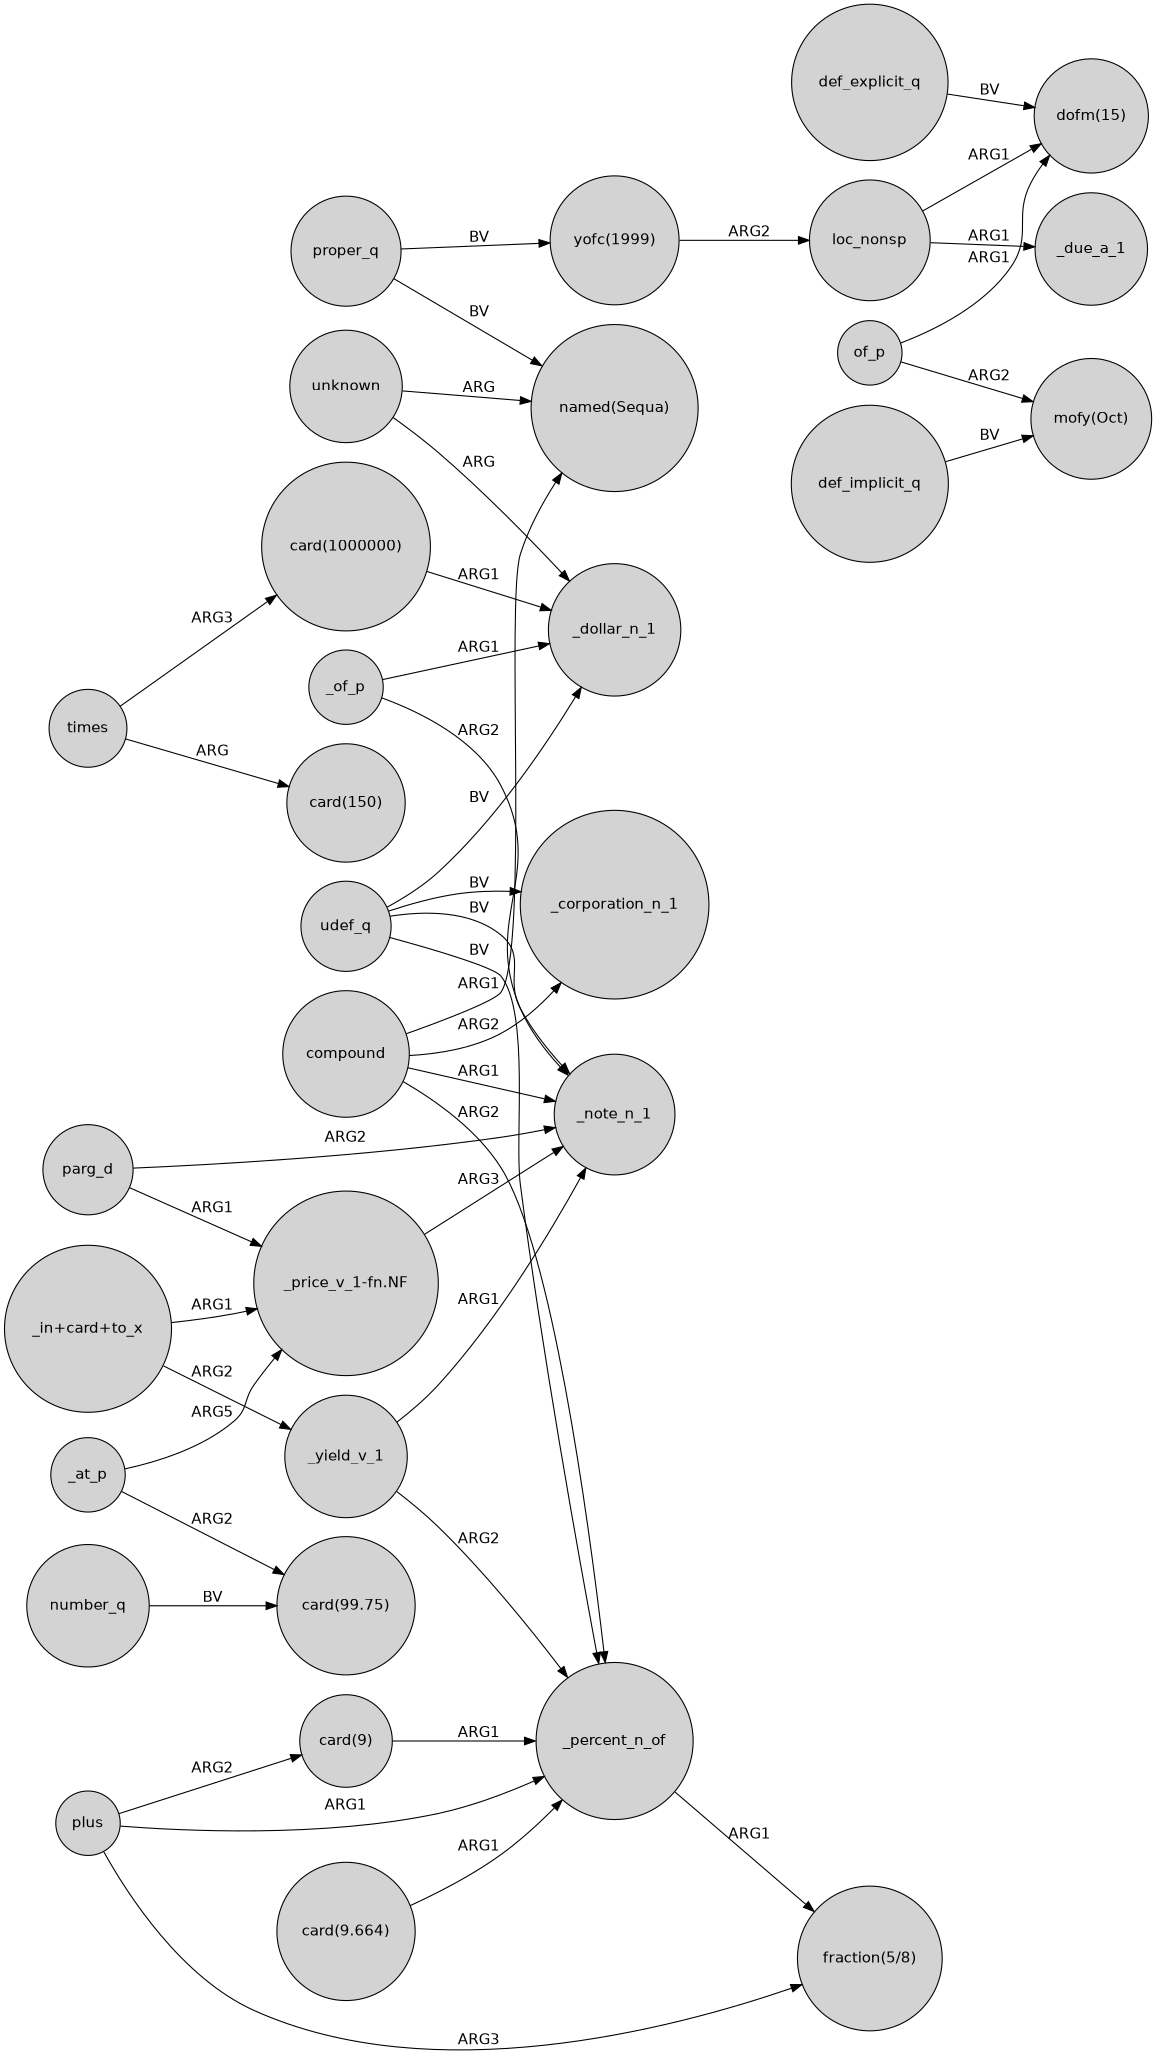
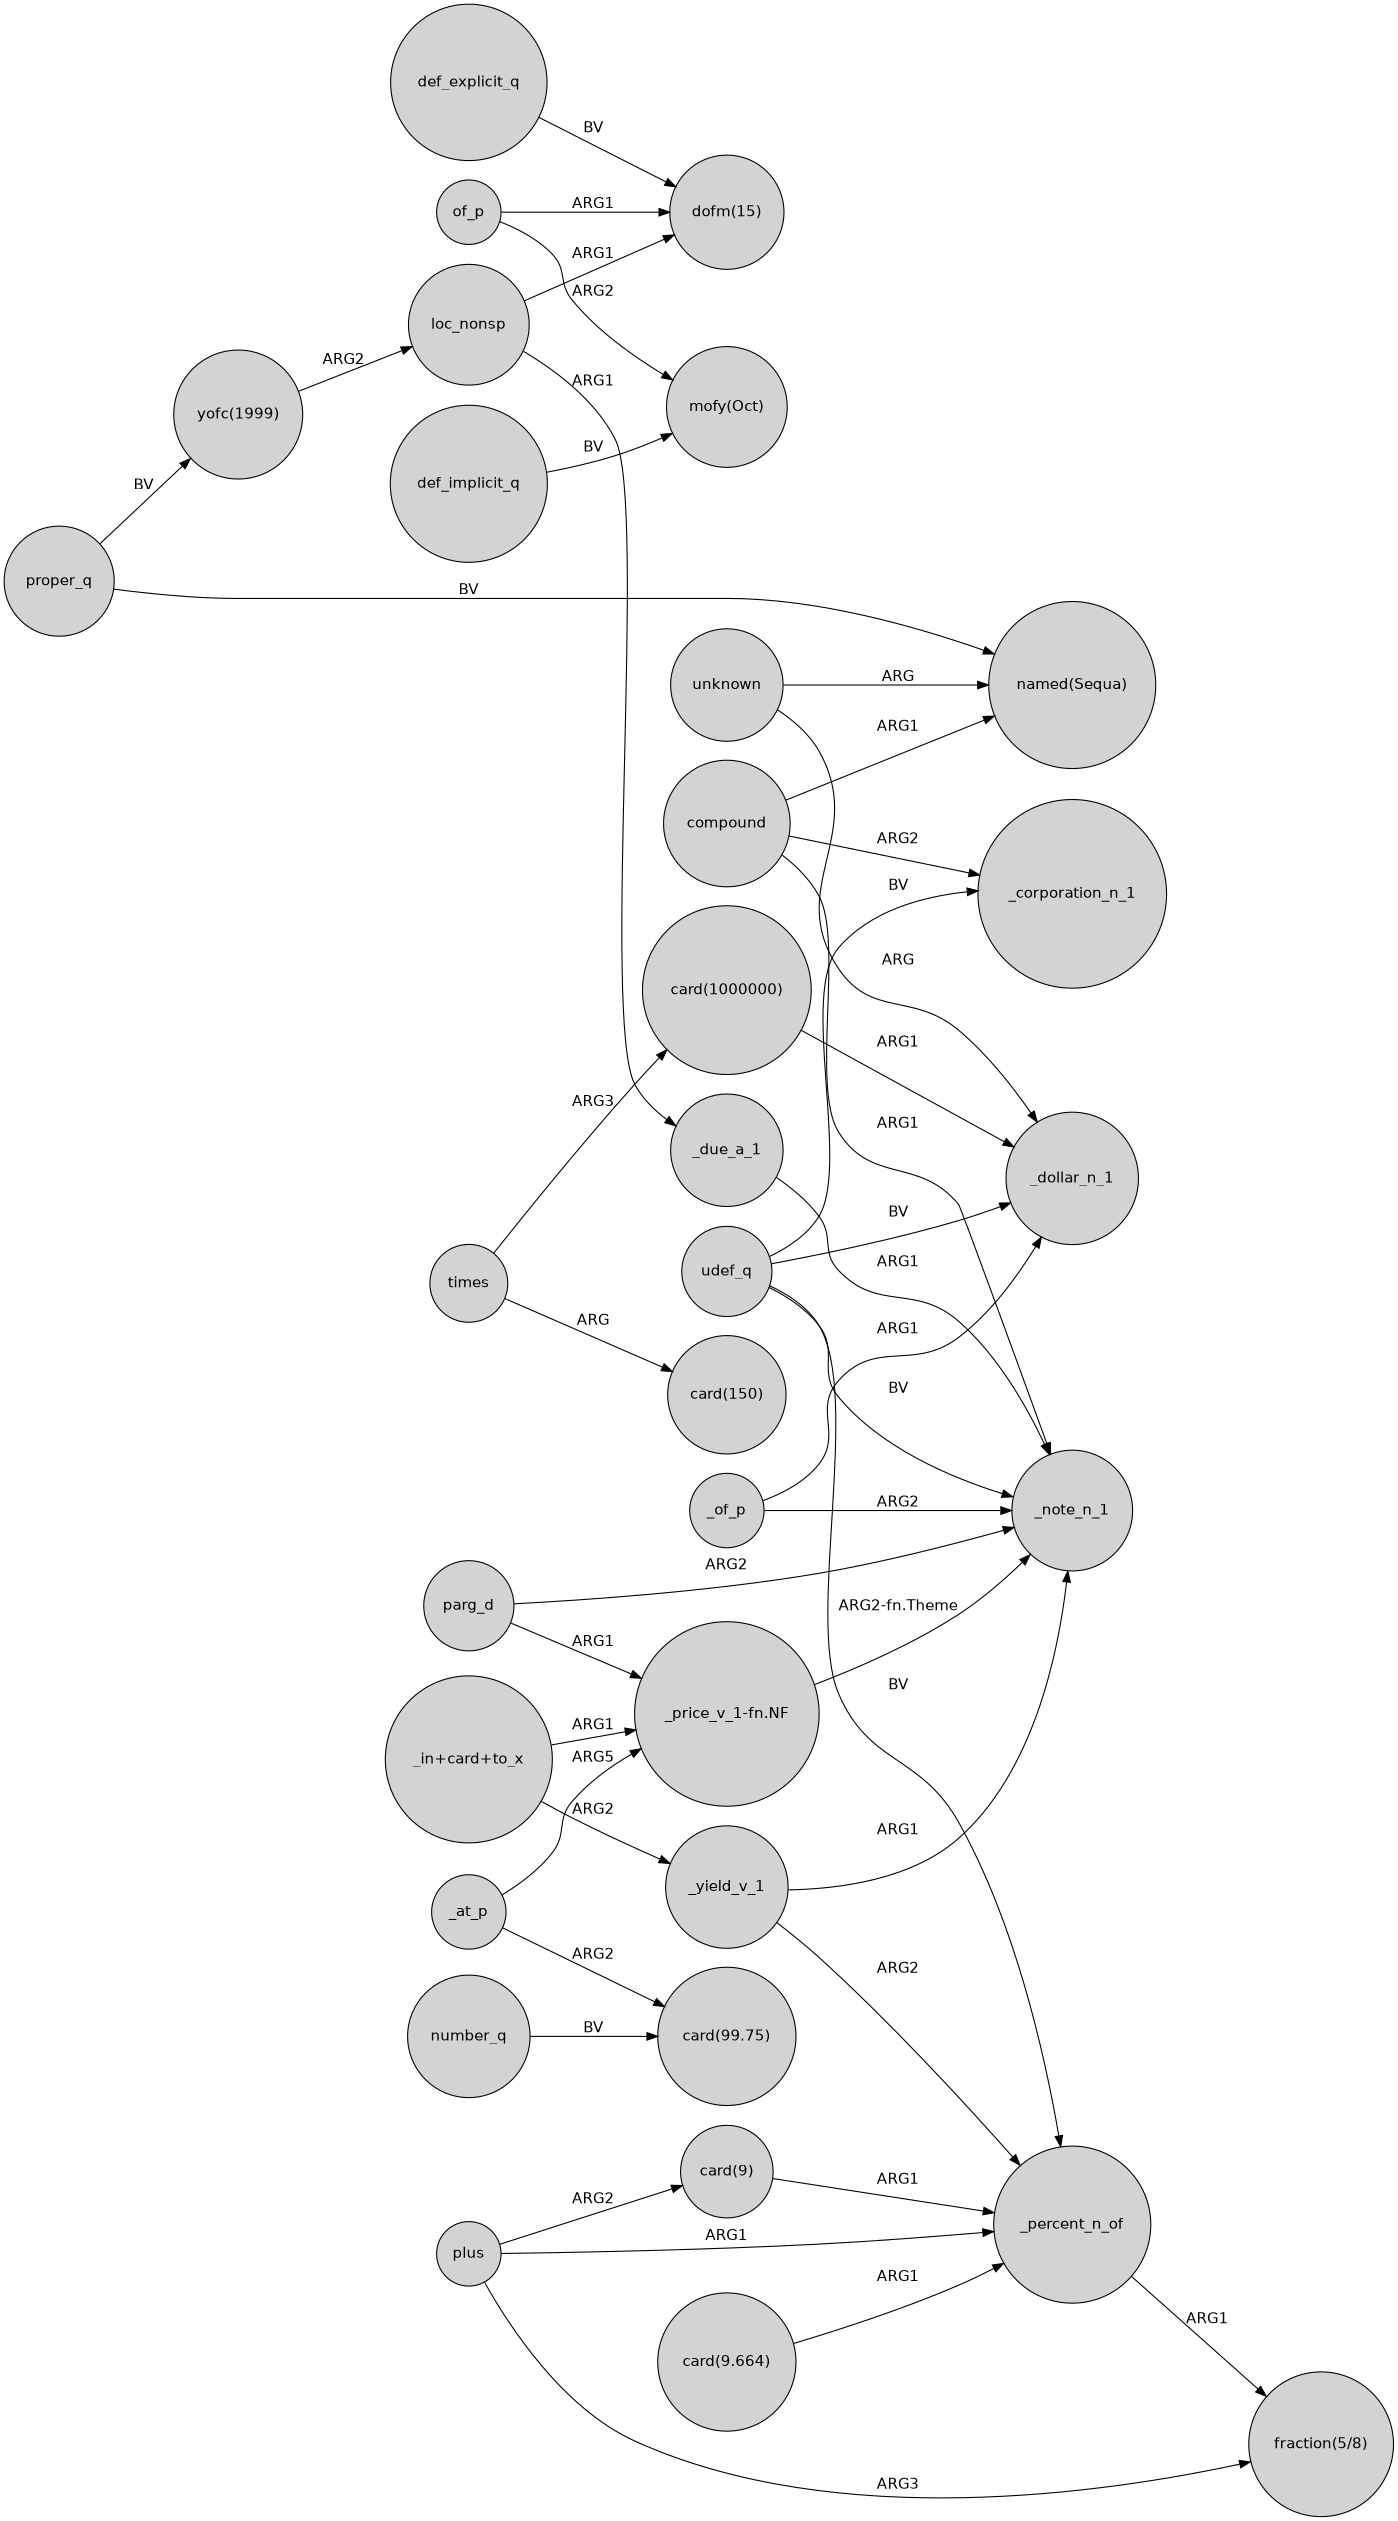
  digraph {
    fontname="DejaVu Sans"
    rankdir=LR
    node [fontname="DejaVu Sans" shape=circle style=filled]
    edge [fontname="DejaVu Sans"]
    loc_nonsp
    "dofm(15)"
    _due_a_1
    "yofc(1999)"
    _note_n_1
    "card(9.664)"
    _percent_n_of
    "fraction(5/8)"
    "card(1000000)"
    _dollar_n_1
    def_explicit_q
    "card(9)"
    proper_q
    "named(Sequa)"
    number_q
    "card(99.75)"
    def_implicit_q
    "mofy(Oct)"
    compound
    _corporation_n_1
    _of_p
    "_price_v_1-fn.NF"
    unknown
    plus
    of_p
    _yield_v_1
    times
    "card(150)"
    _at_p
    udef_q
    n31 [label="_in+card+to_x"]
    parg_d
    loc_nonsp -> "dofm(15)" [label=ARG1]
    loc_nonsp -> _due_a_1 [label=ARG1]
+   _due_a_1 -> _note_n_1 [label=ARG1]
    "yofc(1999)" -> loc_nonsp [label=ARG2]
    "card(9.664)" -> _percent_n_of [label=ARG1]
    _percent_n_of -> "fraction(5/8)" [label=ARG1]
    "card(1000000)" -> _dollar_n_1 [label=ARG1]
    def_explicit_q -> "dofm(15)" [label=BV]
    "card(9)" -> _percent_n_of [label=ARG1]
    proper_q -> "yofc(1999)" [label=BV]
    proper_q -> "named(Sequa)" [label=BV]
    number_q -> "card(99.75)" [label=BV]
    def_implicit_q -> "mofy(Oct)" [label=BV]
    compound -> _note_n_1 [label=ARG1]
-   compound -> _percent_n_of [label=ARG2]
    compound -> "named(Sequa)" [label=ARG1]
    compound -> _corporation_n_1 [label=ARG2]
    _of_p -> _note_n_1 [label=ARG2]
    _of_p -> _dollar_n_1 [label=ARG1]
-   "_price_v_1-fn.NF" -> _note_n_1 [label=ARG3]
+   "_price_v_1-fn.NF" -> _note_n_1 [label="ARG2-fn.Theme"]
    unknown -> _dollar_n_1 [label=ARG]
    unknown -> "named(Sequa)" [label=ARG]
    plus -> _percent_n_of [label=ARG1]
    plus -> "fraction(5/8)" [label=ARG3]
    plus -> "card(9)" [label=ARG2]
    of_p -> "dofm(15)" [label=ARG1]
    of_p -> "mofy(Oct)" [label=ARG2]
    _yield_v_1 -> _note_n_1 [label=ARG1]
    _yield_v_1 -> _percent_n_of [label=ARG2]
    times -> "card(1000000)" [label=ARG3]
    times -> "card(150)" [label=ARG]
    _at_p -> "card(99.75)" [label=ARG2]
    _at_p -> "_price_v_1-fn.NF" [label=ARG5]
    udef_q -> _note_n_1 [label=BV]
    udef_q -> _percent_n_of [label=BV]
    udef_q -> _dollar_n_1 [label=BV]
    udef_q -> _corporation_n_1 [label=BV]
    n31 -> "_price_v_1-fn.NF" [label=ARG1]
    n31 -> _yield_v_1 [label=ARG2]
    parg_d -> _note_n_1 [label=ARG2]
    parg_d -> "_price_v_1-fn.NF" [label=ARG1]
  }
